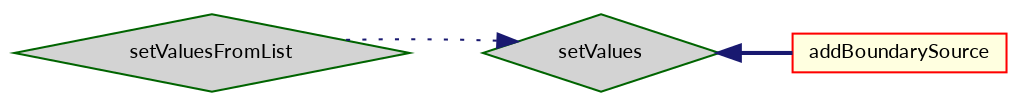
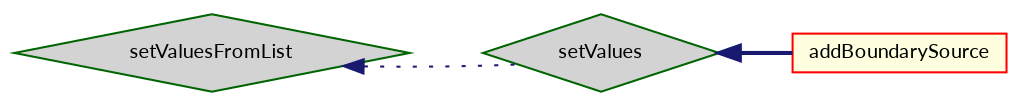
  digraph {
    fontname=Lato
    rankdir=LR
    node [color=darkgreen fillcolor=lightgrey fontname=Lato fontsize=10 shape=diamond style=filled]
    edge [color=midnightblue dir=back fontname=Lato fontsize=10 labelfontname=Helvetica labelfontsize=10]
    n1 [fontcolor=black height=0.2 label=setValuesFromList width=0.4]
    n2 [height=0.2 label=setValues width=0.4]
    n3 [color=red fillcolor=lightyellow height=0.2 label=addBoundarySource shape=box width=0.4]
-   n2 -> n1 [style=dotted]
+   n1 -> n2 [style=dotted]
    n2 -> n3 [style=bold]
  }
